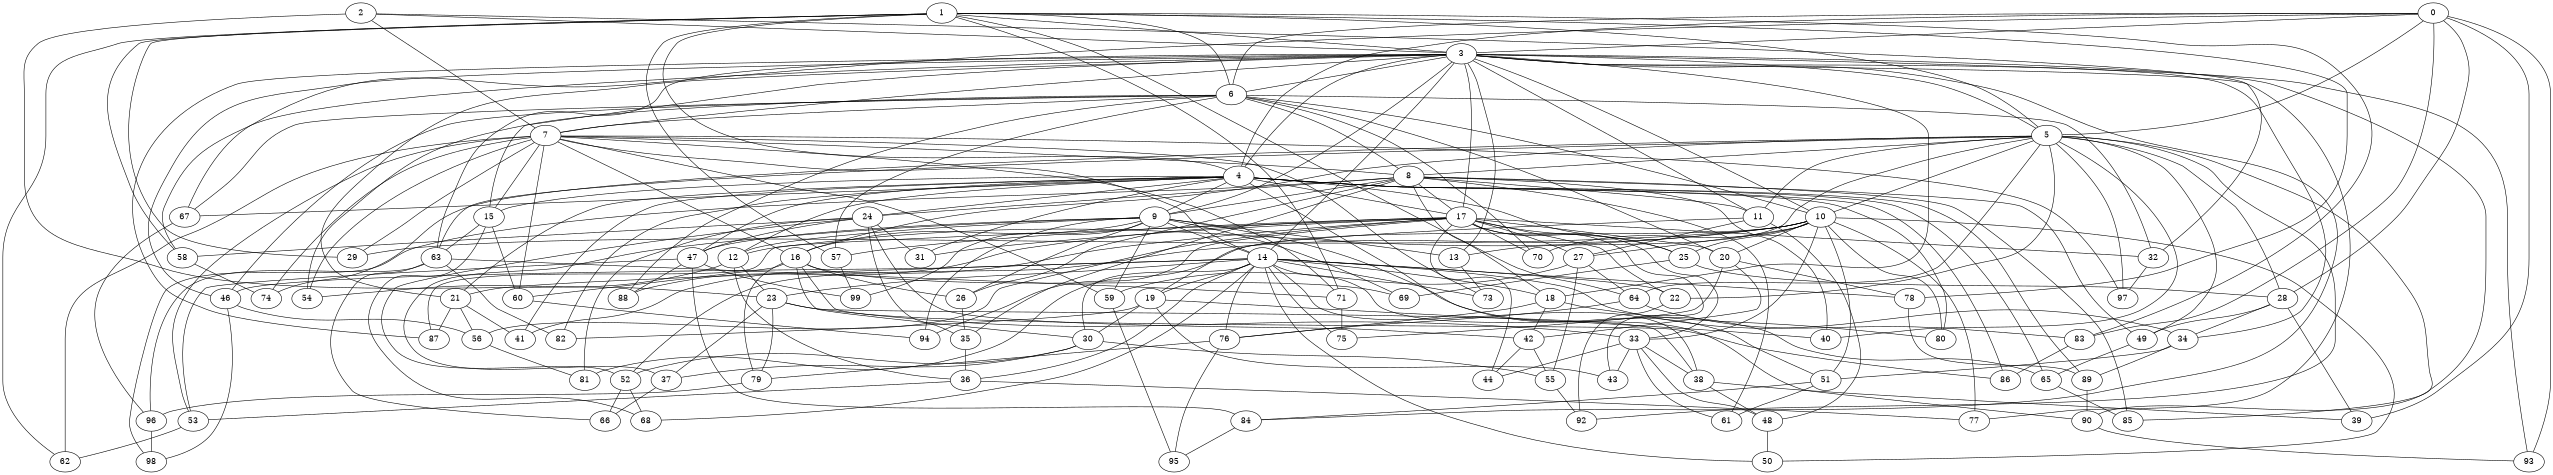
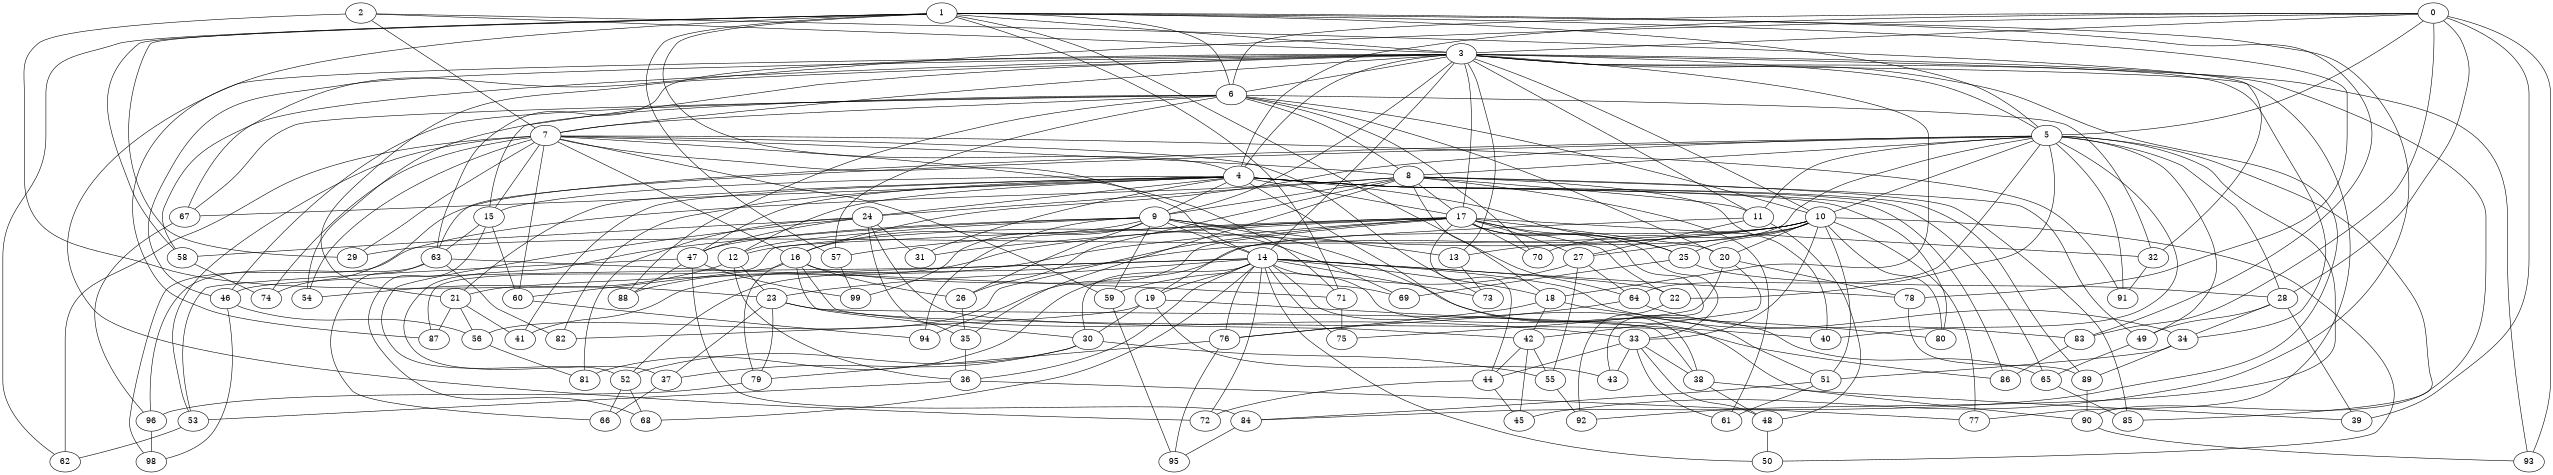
  strict graph {
    edge [is_available=True prob=1.0]
    0
    3
    4
    5
    6
    28
    39
    67
    83
    93
    58
    7
    9
    10
    11
    13
    14
    15
    17
    18
    21
    34
    46
    63
    77
    84
    87
    90
    24
    12
    25
    31
    41
    47
    51
    65
    80
    82
    86
    89
    64
    8
    16
    22
    40
    49
    74
    85
-   91 [label=97]
+   91
    92
    57
    32
    20
    54
    70
    88
    96
    1
    29
+   45
    62
    71
+   72
    78
    35
    52
    81
    42
    99
    76
    75
    2
    23
    53
    59
    60
    73
    37
    33
    38
    79
    26
    69
    94
    27
    50
    19
    48
    36
    30
    68
    43
    44
    56
    98
    66
    95
    61
    55
    0 -- 3 [prob=0.587549668469]
    0 -- 4 [prob=0.613972908507]
    0 -- 5 [prob=0.19023017759]
    0 -- 6 [prob=0.714543272989]
    0 -- 28 [prob=0.973602443408]
    0 -- 39
    0 -- 67 [prob=0.0570956150176]
    0 -- 83 [prob=0.354000892723]
    0 -- 93 [prob=0.916337911112]
    3 -- 4 [prob=0.425944245485]
    3 -- 5 [prob=0.603448226774]
    3 -- 6 [prob=0.88746754924]
    3 -- 93 [prob=0.242189813208]
    3 -- 58 [prob=0.960656447501]
    3 -- 7 [prob=0.937985815213]
    3 -- 9 [prob=0.291757541516]
    3 -- 10 [prob=0.461352114756]
    3 -- 11 [prob=0.294341087741]
    3 -- 13 [prob=0.742746474529]
    3 -- 14
    3 -- 15
    3 -- 17
    3 -- 18 [prob=0.438081666269]
    3 -- 21 [prob=0.650270964674]
    3 -- 34
    3 -- 46 [prob=0.75489451952]
    3 -- 63 [prob=0.0600957866199]
    3 -- 77 [prob=0.149122285662]
    3 -- 84 [prob=0.753285321839]
    3 -- 87 [prob=0.615871332351]
    3 -- 90
    4 -- 67 [prob=0.350825153176]
    4 -- 9 [prob=0.847307547856]
    4 -- 15 [prob=0.937320615259]
    4 -- 17 [prob=0.727699692365]
    4 -- 21 [prob=0.516147903614]
    4 -- 24 [prob=0.00447264539475]
    4 -- 12 [prob=0.92862613189]
    4 -- 25 [prob=0.586419199343]
    4 -- 31 [prob=0.124514607617]
    4 -- 41 [prob=0.757103944474]
    4 -- 47 [prob=0.469979791795]
    4 -- 51 [prob=0.324976407037]
    4 -- 65 [prob=0.990259285116]
    4 -- 80 [prob=0.162951120637]
    4 -- 82 [prob=0.789250167549]
    4 -- 86 [prob=0.0582744928237]
    4 -- 89 [prob=0.151641870213]
    5 -- 28
    5 -- 10 [prob=0.48504615677]
    5 -- 11
    5 -- 13 [prob=0.191458846624]
    5 -- 63 [prob=0.158187170131]
    5 -- 64 [prob=0.382069585429]
    5 -- 8 [prob=0.616462828668]
    5 -- 16
    5 -- 22
    5 -- 40 [prob=0.546860402797]
    5 -- 49 [prob=0.600730344969]
    5 -- 74 [prob=0.0143414614375]
    5 -- 85 [prob=0.553553381804]
    5 -- 91 [prob=0.0997768520959]
    5 -- 92 [prob=0.55472690137]
    6 -- 67 [prob=0.0511616285595]
    6 -- 7 [prob=0.290085894922]
    6 -- 10
    6 -- 46 [prob=0.969311184674]
    6 -- 8 [prob=0.631645987353]
    6 -- 57
    6 -- 32 [prob=0.570479796983]
    6 -- 20
    6 -- 54 [prob=0.0212785323574]
    6 -- 70 [prob=0.330188330375]
    6 -- 88
    28 -- 39 [prob=0.670630585718]
    28 -- 34 [prob=0.650087691812]
    28 -- 49 [prob=0.682477610288]
    67 -- 96 [prob=0.00457150978036]
    83 -- 86 [prob=0.555383589393]
    58 -- 74 [prob=0.61666721627]
    7 -- 14 [prob=0.814458122551]
    7 -- 15 [prob=0.595602525253]
    7 -- 8 [prob=0.43451235575]
    7 -- 16
    7 -- 74 [prob=0.44835318152]
    7 -- 91 [prob=0.771824365625]
    7 -- 54 [prob=0.0345037625487]
    7 -- 29 [prob=0.339217217667]
    7 -- 62
    7 -- 71 [prob=0.845483239826]
    7 -- 53 [prob=0.0472660601633]
    7 -- 59
    7 -- 60 [prob=0.741110016857]
    7 -- 73 [prob=0.394799914259]
    9 -- 13 [prob=0.730186463422]
    9 -- 14 [prob=0.858829947483]
    9 -- 12 [prob=0.245001028796]
    9 -- 47
    9 -- 65
    9 -- 16 [prob=0.161707003243]
    9 -- 99 [prob=0.106528689971]
    9 -- 59 [prob=0.00522851000189]
    9 -- 37 [prob=0.482526477193]
    9 -- 26
    9 -- 69 [prob=0.527431006757]
    9 -- 94 [prob=0.40575734309]
    10 -- 77 [prob=0.696480151928]
    10 -- 12 [prob=0.917495679632]
    10 -- 25
    10 -- 51 [prob=0.516770006974]
    10 -- 80 [prob=0.819363187574]
    10 -- 20 [prob=0.122908166357]
    10 -- 70 [prob=0.630056699186]
    10 -- 29 [prob=0.398015399411]
    10 -- 52 [prob=0.981394332072]
    10 -- 81 [prob=0.910832194383]
    10 -- 33 [prob=0.223344304766]
    10 -- 27 [prob=0.302965625505]
    10 -- 50 [prob=0.128493174424]
    11 -- 27 [prob=0.102786519305]
    11 -- 19 [prob=0.717520486372]
    11 -- 48 [prob=0.935685944784]
    13 -- 73 [prob=0.945714579139]
    14 -- 18 [prob=0.612564872612]
    14 -- 21 [prob=0.829384755326]
    14 -- 34 [prob=0.078489958659]
    14 -- 46
    14 -- 90 [prob=0.747180842222]
    14 -- 22 [prob=0.320215979087]
+   14 -- 72
    14 -- 78 [prob=0.809714940779]
    14 -- 76 [prob=0.189251648358]
    14 -- 75 [prob=0.116400058498]
    14 -- 23
    14 -- 73
    14 -- 38 [prob=0.0472710680808]
    14 -- 50 [prob=0.986685481603]
    14 -- 19
    14 -- 36 [prob=0.449463309999]
    14 -- 30
    14 -- 68 [prob=0.363260321552]
    15 -- 63 [prob=0.199938177473]
    15 -- 60 [prob=0.568675777239]
    15 -- 68 [prob=0.160429611816]
    17 -- 87 [prob=0.424950234704]
    17 -- 25 [prob=0.555508238459]
    17 -- 31 [prob=0.964254407749]
    17 -- 41 [prob=0.0806891227685]
    17 -- 22 [prob=0.054632416044]
    17 -- 57
    17 -- 32 [prob=0.501944543088]
    17 -- 20 [prob=0.98402714316]
    17 -- 70 [prob=0.577633166169]
    17 -- 88
    17 -- 33 [prob=0.284372791556]
    17 -- 94 [prob=0.187133632922]
    17 -- 27 [prob=0.374573958765]
    17 -- 43
    17 -- 44 [prob=0.497055438882]
    17 -- 56 [prob=0.478170579347]
    18 -- 80 [prob=0.81865861131]
    18 -- 42 [prob=0.463173624575]
    18 -- 76 [prob=0.698305460459]
    21 -- 87
    21 -- 41 [prob=0.318482665059]
    21 -- 56
    34 -- 51 [prob=0.991749723756]
    34 -- 89 [prob=0.886783377842]
    46 -- 56 [prob=0.20545174963]
    46 -- 98
    63 -- 82 [prob=0.879307948536]
    63 -- 96 [prob=0.24634009347]
    63 -- 71 [prob=0.672698903385]
    63 -- 66 [prob=0.539992498811]
    84 -- 95 [prob=0.345785513925]
    90 -- 93 [prob=0.903636584932]
    24 -- 58
    24 -- 31
    24 -- 47 [prob=0.268630336353]
    24 -- 35 [prob=0.735289140068]
    24 -- 52 [prob=0.491450780444]
    24 -- 81
    24 -- 42
    12 -- 54
    12 -- 23
    12 -- 36 [prob=0.868838523149]
    25 -- 28 [prob=0.207968019658]
    25 -- 69
    47 -- 84 [prob=0.281007307385]
    47 -- 88 [prob=0.0366293613583]
    47 -- 99 [prob=0.746345160552]
    47 -- 53 [prob=0.683482296472]
    51 -- 84
    51 -- 61 [prob=0.286105667116]
    65 -- 85 [prob=0.536455234677]
    89 -- 90 [prob=0.757562611783]
    64 -- 83 [prob=0.0236018166772]
    64 -- 76 [prob=0.153001833883]
    8 -- 9 [prob=0.298634075043]
    8 -- 11 [prob=0.271448741621]
    8 -- 17 [prob=0.213074655561]
    8 -- 18
    8 -- 24 [prob=0.596420122038]
    8 -- 40 [prob=0.482464486062]
    8 -- 49 [prob=0.369761477436]
    8 -- 85 [prob=0.426795758794]
    8 -- 35 [prob=0.304472314547]
    8 -- 26 [prob=0.285196378814]
    8 -- 98 [prob=0.764679478484]
    8 -- 61 [prob=0.726562618446]
    16 -- 86 [prob=0.424877839485]
    16 -- 60
    16 -- 79 [prob=0.719988642111]
    16 -- 26 [prob=0.156483297831]
    16 -- 69 [prob=0.906946192229]
    16 -- 30 [prob=0.729492804954]
    22 -- 92 [prob=0.24490673413]
    49 -- 65 [prob=0.726500326999]
    57 -- 99 [prob=0.478903911682]
    32 -- 91 [prob=0.832377550942]
    20 -- 78
    20 -- 42
    20 -- 75 [prob=0.479939295259]
    96 -- 98 [prob=0.00118800520883]
    1 -- 3
    1 -- 4 [prob=0.707062864252]
    1 -- 5 [prob=0.069961830223]
    1 -- 6
    1 -- 83 [prob=0.278590789923]
    1 -- 58 [prob=0.548223035328]
    1 -- 64 [prob=0.893087016196]
    1 -- 57 [prob=0.672304170409]
    1 -- 29 [prob=0.568614207582]
+   1 -- 45 [prob=0.53167876135]
    1 -- 62
    1 -- 71 [prob=0.78758721665]
+   1 -- 72 [prob=0.349405573357]
    1 -- 78 [prob=0.0976787172581]
    71 -- 75 [prob=0.498100451793]
    78 -- 89
    35 -- 36
    52 -- 68 [prob=0.351771704548]
    52 -- 66 [prob=0.215967131871]
+   42 -- 45 [prob=0.249321653547]
    42 -- 44 [prob=0.983316053172]
    42 -- 55 [prob=0.926659302502]
    76 -- 79 [prob=0.811441513828]
    76 -- 95 [prob=0.0150723847119]
    2 -- 3
    2 -- 7 [prob=0.377325930972]
    2 -- 32 [prob=0.438661076336]
    2 -- 23 [prob=0.789437935381]
    23 -- 37 [prob=0.712037894247]
    23 -- 33
    23 -- 38 [prob=0.115846182065]
    23 -- 79 [prob=0.0410904817072]
    53 -- 62
    59 -- 95 [prob=0.0374207410922]
    60 -- 94 [prob=0.15068154089]
    37 -- 66 [prob=0.230931179981]
    33 -- 38 [prob=0.139883460471]
    33 -- 48 [prob=0.42183696567]
    33 -- 43 [prob=0.458800325668]
    33 -- 44 [prob=0.838474111266]
    33 -- 61 [prob=0.609793092859]
    38 -- 39 [prob=0.0211311652947]
    38 -- 48 [prob=0.962729954099]
    79 -- 96 [prob=0.820827099246]
    26 -- 35 [prob=0.0547501859006]
    27 -- 64 [prob=0.122154193269]
    27 -- 59 [prob=0.917251566504]
    27 -- 55 [prob=0.384394800248]
    19 -- 82
    19 -- 40 [prob=0.888031767586]
    19 -- 30 [prob=0.539118811831]
    19 -- 43 [prob=0.559511599884]
    48 -- 50 [prob=0.626817199945]
    36 -- 77 [prob=0.14862523879]
    36 -- 53 [prob=0.56181118086]
    30 -- 52 [prob=0.985332878442]
    30 -- 37 [prob=0.875710477565]
    30 -- 55 [prob=0.0337852626771]
+   44 -- 45 [prob=0.637038223948]
+   44 -- 72
    56 -- 81 [prob=0.446818181144]
    55 -- 92 [prob=0.376088776562]
  }
